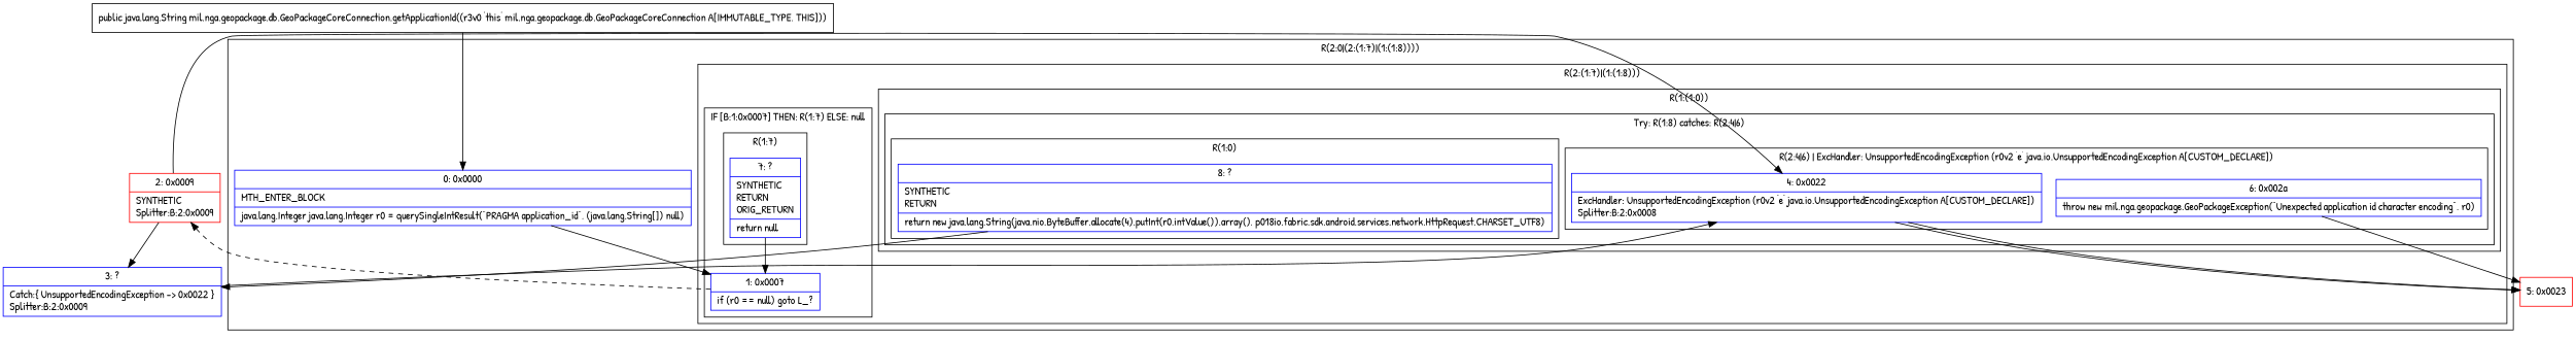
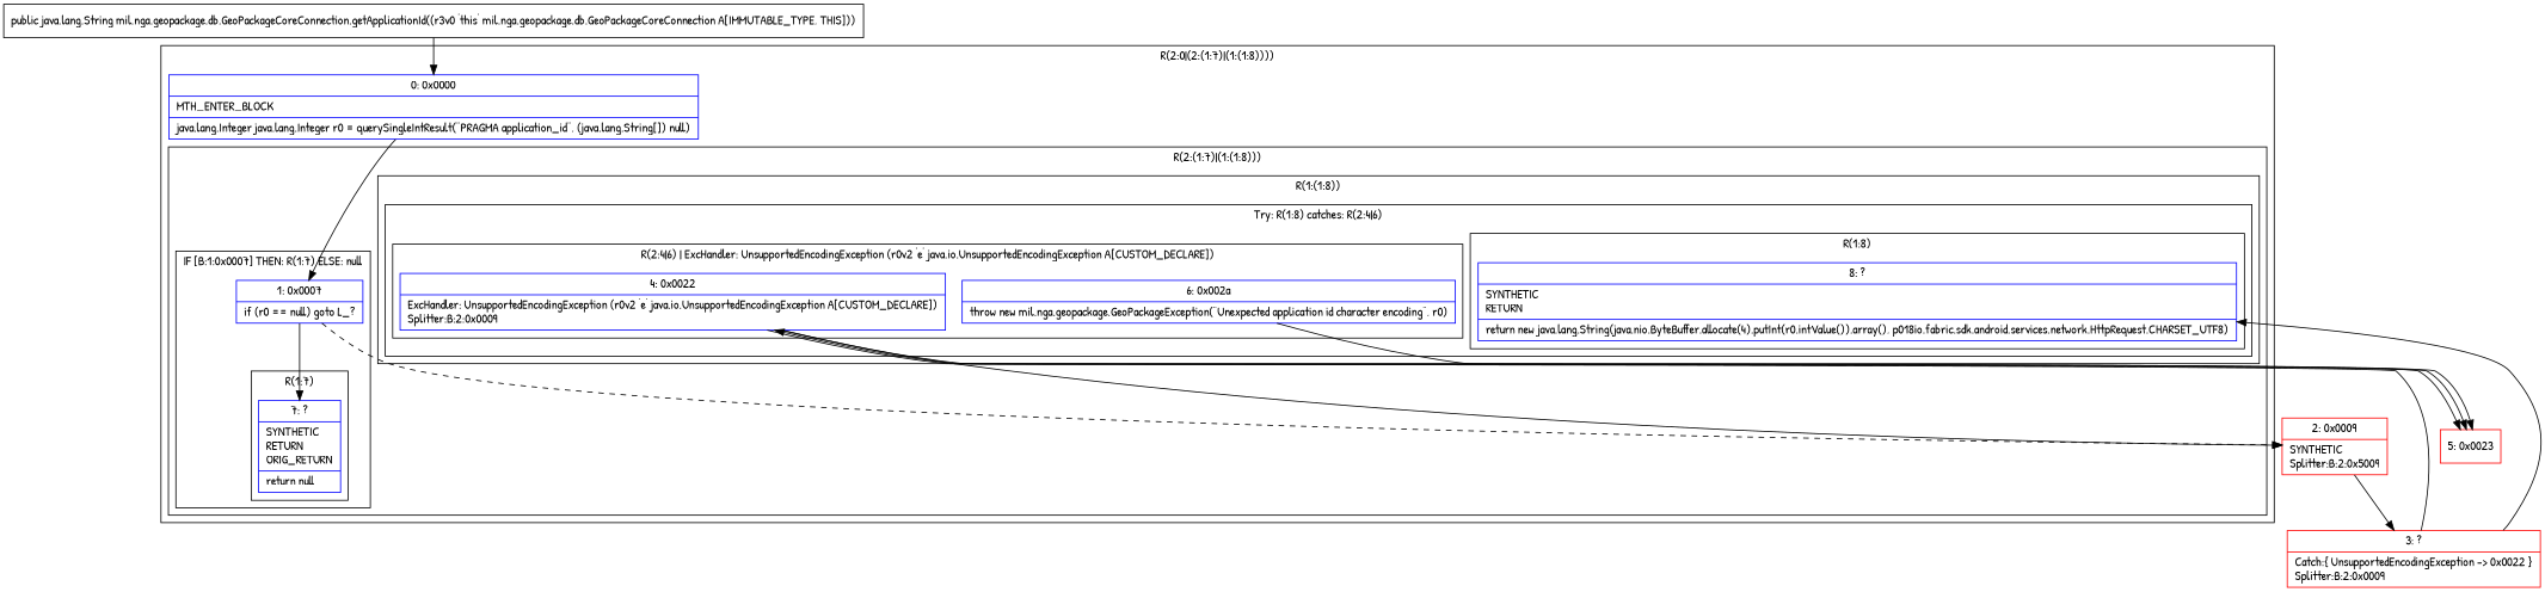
  digraph {
    fontname="Patrick Hand"
    node [color=blue fontname="Patrick Hand" shape=record]
    edge [fontname="Patrick Hand"]
    n1 [label="{7\:\ ?|SYNTHETIC\lRETURN\lORIG_RETURN\l|return null\l}"]
    n2 [label="{1\:\ 0x0007|if (r0 == null) goto L_?\l}"]
    n3 [label="{8\:\ ?|SYNTHETIC\lRETURN\l|return new java.lang.String(java.nio.ByteBuffer.allocate(4).putInt(r0.intValue()).array(), p018io.fabric.sdk.android.services.network.HttpRequest.CHARSET_UTF8)\l}"]
-   n4 [label="{4\:\ 0x0022|ExcHandler: UnsupportedEncodingException (r0v2 'e' java.io.UnsupportedEncodingException A[CUSTOM_DECLARE])\lSplitter:B:2:0x0008\l}"]
+   n4 [label="{4\:\ 0x0022|ExcHandler: UnsupportedEncodingException (r0v2 'e' java.io.UnsupportedEncodingException A[CUSTOM_DECLARE])\lSplitter:B:2:0x0009\l}"]
    n5 [label="{6\:\ 0x002a|throw new mil.nga.geopackage.GeoPackageException(\"Unexpected application id character encoding\", r0)\l}"]
    n6 [label="{0\:\ 0x0000|MTH_ENTER_BLOCK\l|java.lang.Integer java.lang.Integer r0 = querySingleIntResult(\"PRAGMA application_id\", (java.lang.String[]) null)\l}"]
-   n7 [color=red label="{2\:\ 0x0009|SYNTHETIC\lSplitter:B:2:0x0009\l}"]
+   n7 [color=red label="{2\:\ 0x0009|SYNTHETIC\lSplitter:B:2:0x5009\l}"]
    n8 [color=red label="{5\:\ 0x0023}"]
-   n9 [label="{3\:\ ?|Catch:\{ UnsupportedEncodingException \-\> 0x0022 \}\lSplitter:B:2:0x0009\l}"]
+   n9 [color=red label="{3\:\ ?|Catch:\{ UnsupportedEncodingException \-\> 0x0022 \}\lSplitter:B:2:0x0009\l}"]
    n10 [label="{public java.lang.String mil.nga.geopackage.db.GeoPackageCoreConnection.getApplicationId((r3v0 'this' mil.nga.geopackage.db.GeoPackageCoreConnection A[IMMUTABLE_TYPE, THIS])) }" color=""]
    subgraph cluster_1 {
      label="R(2:0|(2:(1:7)|(1:(1:8))))"
      n6
      subgraph cluster_2 {
        label="R(2:(1:7)|(1:(1:8)))"
        subgraph cluster_3 {
          label="IF [B:1:0x0007] THEN: R(1:7) ELSE: null"
          n2
          subgraph cluster_4 {
            label="R(1:7)"
            n1
          }
        }
        subgraph cluster_5 {
-         label="R(1:(1:0))"
+         label="R(1:(1:8))"
          subgraph cluster_6 {
            label="Try: R(1:8) catches: R(2:4|6)"
            subgraph cluster_7 {
-             label="R(1:0)"
+             label="R(1:8)"
              n3
            }
            subgraph cluster_8 {
              label="R(2:4|6) | ExcHandler: UnsupportedEncodingException (r0v2 'e' java.io.UnsupportedEncodingException A[CUSTOM_DECLARE])\l"
              n4
              n5
            }
          }
        }
      }
    }
    subgraph cluster_9 {
      label="R(2:4|6) | ExcHandler: UnsupportedEncodingException (r0v2 'e' java.io.UnsupportedEncodingException A[CUSTOM_DECLARE])\l"
    }
-   n1 -> n2
+   n2 -> n1
    n2 -> n7 [style=dashed]
    n4 -> n8
    n4 -> n8
    n5 -> n8
    n6 -> n2
-   n7 -> n4
+   n4 -> n7
    n7 -> n9
-   n3 -> n9
+   n9 -> n3
    n9 -> n4
    n10 -> n6
  }
